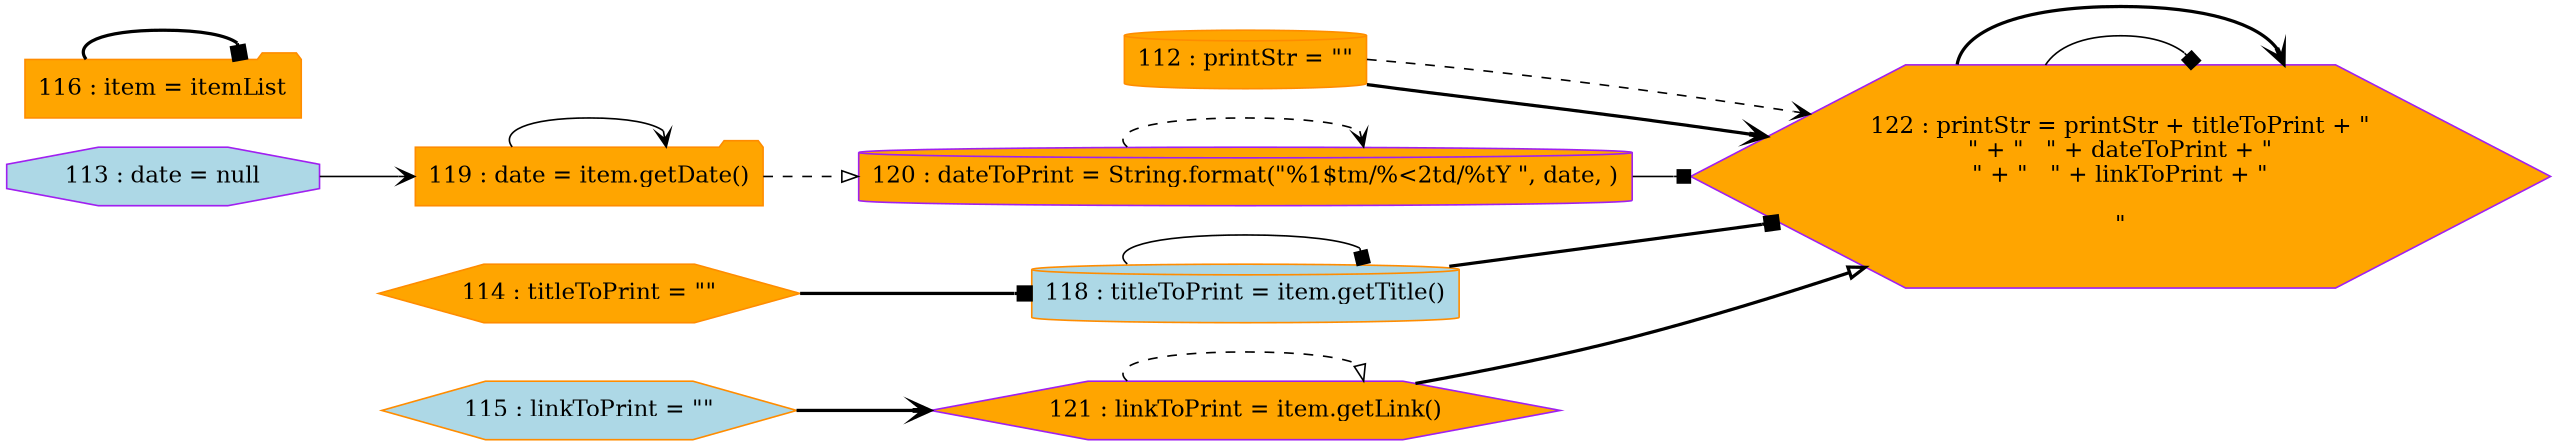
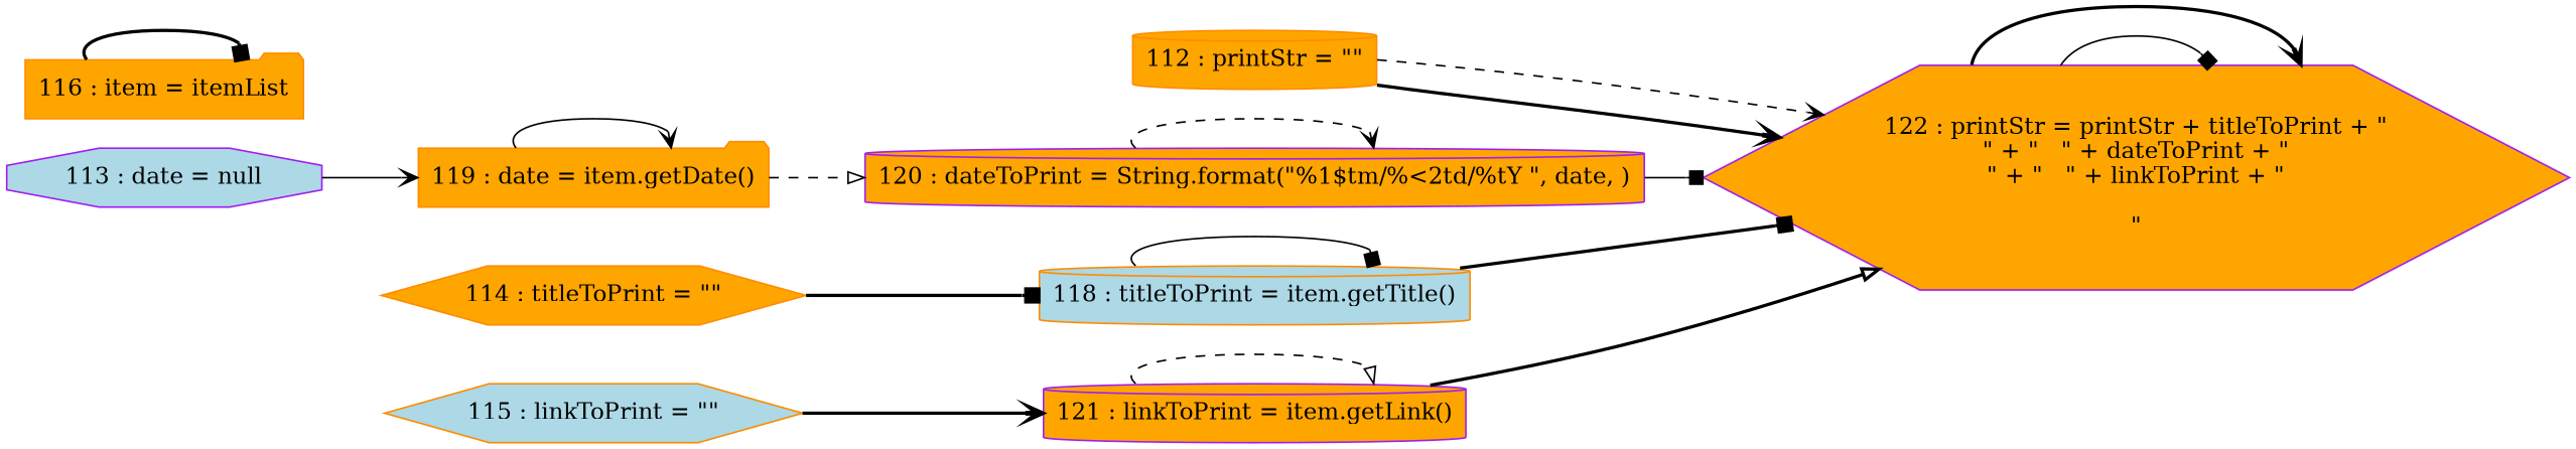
  digraph {
    rankdir=LR
    node [color=darkorange fillcolor=orange shape=hexagon style=filled]
    edge [arrowhead=vee style=bold]
    "112 : printStr = \"\"" [shape=cylinder]
    "122 : printStr = printStr + titleToPrint + \"\n\" + \"   \" + dateToPrint + \"\n\" + \"   \" + linkToPrint + \"\n\n\"" [color=purple]
    "113 : date = null" [color=purple fillcolor=lightblue shape=octagon]
    "119 : date = item.getDate()" [shape=folder]
    "120 : dateToPrint = String.format(\"%1$tm/%<2td/%tY \", date, )" [color=purple shape=cylinder]
    "118 : titleToPrint = item.getTitle()" [fillcolor=lightblue shape=cylinder]
    "114 : titleToPrint = \"\""
    "115 : linkToPrint = \"\"" [fillcolor=lightblue]
-   "121 : linkToPrint = item.getLink()" [color=purple]
+   "121 : linkToPrint = item.getLink()" [color=purple shape=cylinder]
    "116 : item = itemList" [shape=folder]
    "112 : printStr = \"\"" -> "122 : printStr = printStr + titleToPrint + \"\n\" + \"   \" + dateToPrint + \"\n\" + \"   \" + linkToPrint + \"\n\n\""
    "112 : printStr = \"\"" -> "122 : printStr = printStr + titleToPrint + \"\n\" + \"   \" + dateToPrint + \"\n\" + \"   \" + linkToPrint + \"\n\n\"" [style=dashed]
    "122 : printStr = printStr + titleToPrint + \"\n\" + \"   \" + dateToPrint + \"\n\" + \"   \" + linkToPrint + \"\n\n\"" -> "122 : printStr = printStr + titleToPrint + \"\n\" + \"   \" + dateToPrint + \"\n\" + \"   \" + linkToPrint + \"\n\n\"" [arrowhead=box style=solid]
    "122 : printStr = printStr + titleToPrint + \"\n\" + \"   \" + dateToPrint + \"\n\" + \"   \" + linkToPrint + \"\n\n\"" -> "122 : printStr = printStr + titleToPrint + \"\n\" + \"   \" + dateToPrint + \"\n\" + \"   \" + linkToPrint + \"\n\n\""
    "113 : date = null" -> "119 : date = item.getDate()" [style=solid]
    "119 : date = item.getDate()" -> "119 : date = item.getDate()" [style=solid]
    "119 : date = item.getDate()" -> "120 : dateToPrint = String.format(\"%1$tm/%<2td/%tY \", date, )" [arrowhead=onormal style=dashed]
    "120 : dateToPrint = String.format(\"%1$tm/%<2td/%tY \", date, )" -> "122 : printStr = printStr + titleToPrint + \"\n\" + \"   \" + dateToPrint + \"\n\" + \"   \" + linkToPrint + \"\n\n\"" [arrowhead=box style=solid]
    "120 : dateToPrint = String.format(\"%1$tm/%<2td/%tY \", date, )" -> "120 : dateToPrint = String.format(\"%1$tm/%<2td/%tY \", date, )" [style=dashed]
    "118 : titleToPrint = item.getTitle()" -> "122 : printStr = printStr + titleToPrint + \"\n\" + \"   \" + dateToPrint + \"\n\" + \"   \" + linkToPrint + \"\n\n\"" [arrowhead=box]
    "118 : titleToPrint = item.getTitle()" -> "118 : titleToPrint = item.getTitle()" [arrowhead=box style=solid]
    "114 : titleToPrint = \"\"" -> "118 : titleToPrint = item.getTitle()" [arrowhead=box]
    "115 : linkToPrint = \"\"" -> "121 : linkToPrint = item.getLink()"
    "121 : linkToPrint = item.getLink()" -> "122 : printStr = printStr + titleToPrint + \"\n\" + \"   \" + dateToPrint + \"\n\" + \"   \" + linkToPrint + \"\n\n\"" [arrowhead=onormal]
    "121 : linkToPrint = item.getLink()" -> "121 : linkToPrint = item.getLink()" [arrowhead=onormal style=dashed]
    "116 : item = itemList" -> "116 : item = itemList" [arrowhead=box]
  }
